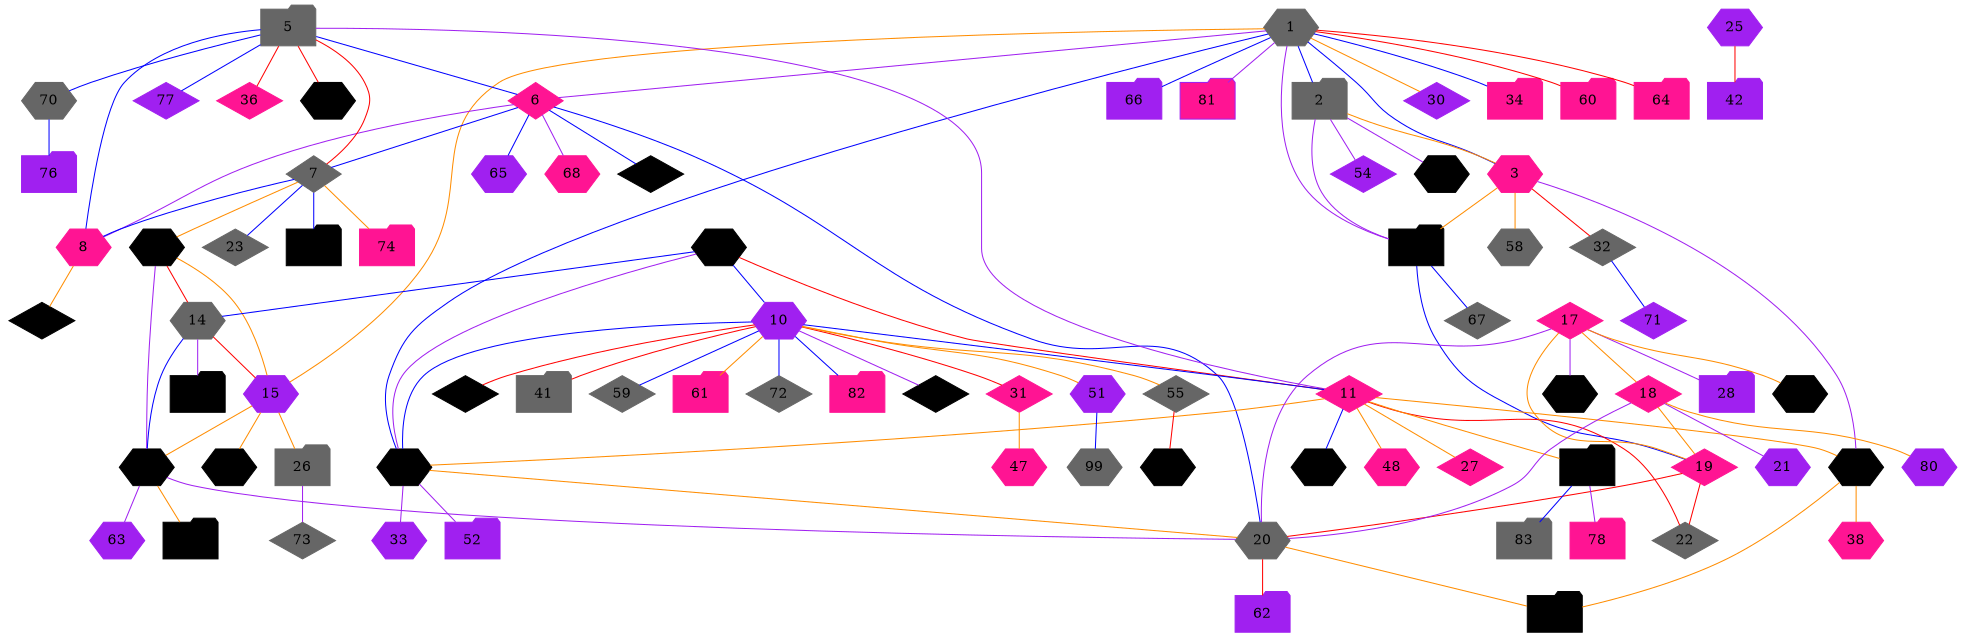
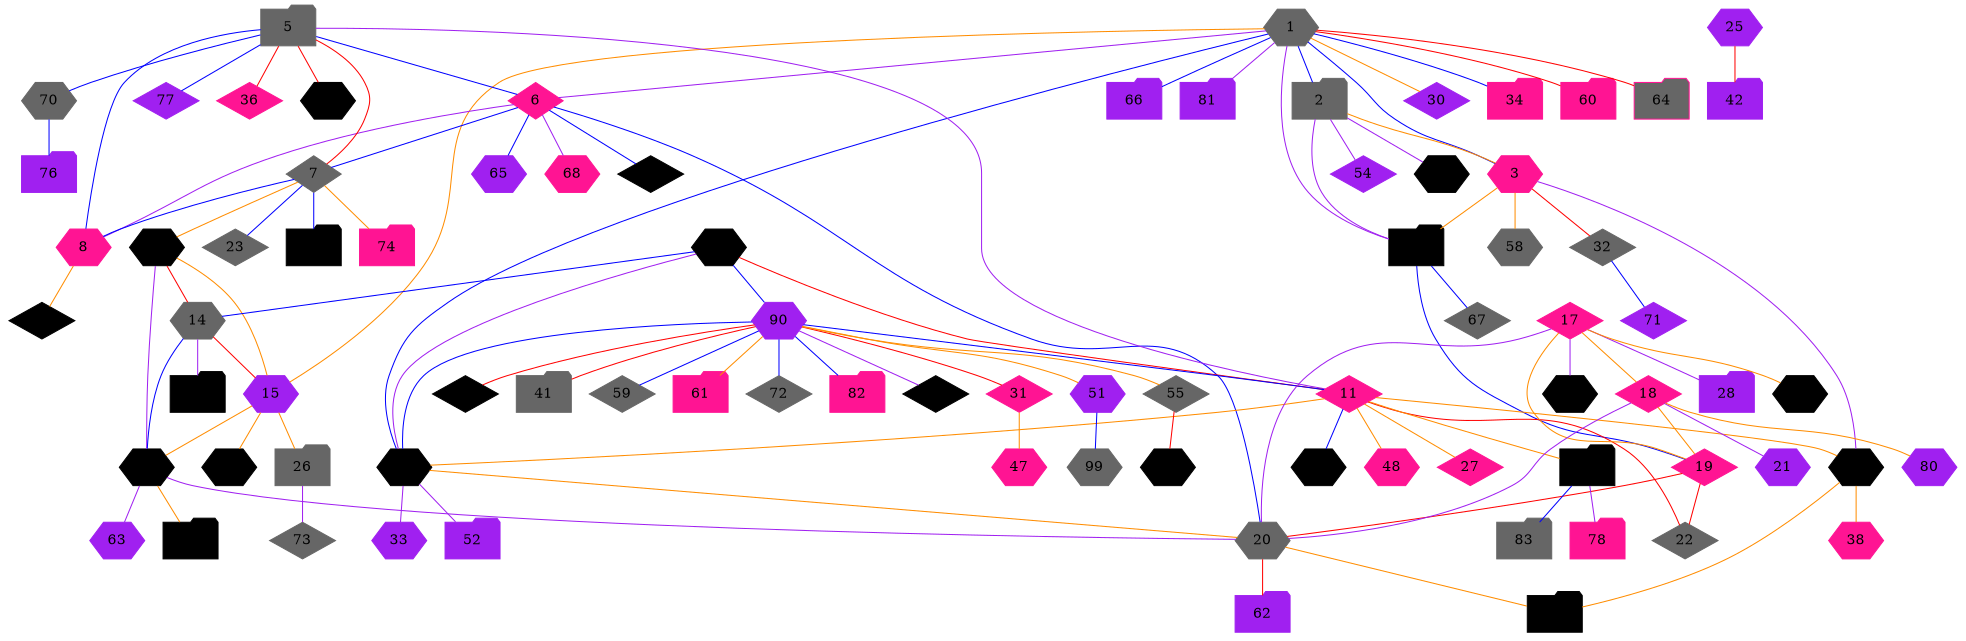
  graph {
    node [color=black shape=hexagon style=filled]
    edge [color=blue]
    1 [color=gray40]
    2 [color=gray40 shape=folder]
    3 [color=deeppink]
    4 [shape=folder]
    6 [color=deeppink shape=diamond]
    12
    15 [color=purple]
    30 [color=purple shape=diamond]
    34 [color=deeppink shape=folder]
    60 [color=deeppink shape=folder]
-   64 [color=deeppink shape=folder]
+   64 [color=deeppink shape=folder fillcolor=gray40]
    66 [color=purple shape=folder]
-   81 [color=purple shape=folder fillcolor=deeppink]
+   81 [color=purple shape=folder]
    53
    54 [color=purple shape=diamond]
    32 [color=gray40 shape=diamond]
    37
    58 [color=gray40]
    19 [color=deeppink shape=diamond]
    67 [color=gray40 shape=diamond]
    7 [color=gray40 shape=diamond]
    8 [color=deeppink]
    20 [color=gray40]
    56 [shape=diamond]
    65 [color=purple]
    68 [color=deeppink]
    33 [color=purple]
    52 [color=purple shape=folder]
    16
    26 [color=gray40 shape=folder]
    46
    71 [color=purple shape=diamond]
    49 [shape=folder]
    38 [color=deeppink]
    22 [color=gray40 shape=diamond]
    5 [color=gray40 shape=folder]
    11 [color=deeppink shape=diamond]
    36 [color=deeppink shape=diamond]
    69
    70 [color=gray40]
    77 [color=purple shape=diamond]
    13
    23 [color=gray40 shape=diamond]
    50 [shape=folder]
    74 [color=deeppink shape=folder]
    43 [shape=diamond]
    27 [color=deeppink shape=diamond]
    29
    44 [shape=folder]
    48 [color=deeppink]
    76 [color=purple shape=folder]
    62 [color=purple shape=folder]
    14 [color=gray40]
    9
-   10 [color=purple]
+   10 [color=purple label=90]
    31 [color=deeppink shape=diamond]
    35 [shape=diamond]
    39 [shape=diamond]
    41 [color=gray40 shape=folder]
    51 [color=purple]
    55 [color=gray40 shape=diamond]
    59 [color=gray40 shape=diamond]
    61 [color=deeppink shape=folder]
    72 [color=gray40 shape=diamond]
    82 [color=deeppink shape=folder]
    40 [shape=folder]
    25 [color=purple]
    42 [color=purple shape=folder]
    47 [color=deeppink]
    n70 [color=gray40 label=99]
    75
    78 [color=deeppink shape=folder]
    83 [color=gray40 shape=folder]
    24 [shape=folder]
    63 [color=purple]
    73 [color=gray40 shape=diamond]
    17 [color=deeppink shape=diamond]
    18 [color=deeppink shape=diamond]
    28 [color=purple shape=folder]
    45
    57
    21 [color=purple]
    80 [color=purple]
    1 -- 2
    1 -- 3
    1 -- 4 [color=purple]
    1 -- 6 [color=purple]
    1 -- 12
    1 -- 15 [color=darkorange]
    1 -- 30 [color=darkorange]
    1 -- 34
    1 -- 60 [color=red]
    1 -- 64 [color=red]
    1 -- 66
    1 -- 81 [color=purple]
    2 -- 3 [color=darkorange]
    2 -- 4 [color=purple]
    2 -- 53 [color=purple]
    2 -- 54 [color=purple]
    3 -- 4 [color=darkorange]
    3 -- 32 [color=red]
    3 -- 37 [color=purple]
    3 -- 58 [color=darkorange]
    4 -- 19
    4 -- 67
    6 -- 7
    6 -- 8 [color=purple]
    6 -- 20
    6 -- 56
    6 -- 65
    6 -- 68 [color=purple]
    12 -- 20 [color=darkorange]
    12 -- 33 [color=purple]
    12 -- 52 [color=purple]
    15 -- 16 [color=darkorange]
    15 -- 26 [color=darkorange]
    15 -- 46 [color=darkorange]
    32 -- 71
    37 -- 49 [color=darkorange]
    37 -- 38 [color=darkorange]
    19 -- 20 [color=red]
    19 -- 22 [color=red]
    7 -- 8
    7 -- 13 [color=darkorange]
    7 -- 23
    7 -- 50
    7 -- 74 [color=darkorange]
    8 -- 43 [color=darkorange]
    20 -- 49 [color=darkorange]
    20 -- 62 [color=red]
    16 -- 20 [color=purple]
    16 -- 24 [color=darkorange]
    16 -- 63 [color=purple]
    26 -- 73 [color=purple]
    5 -- 6
    5 -- 7 [color=red]
    5 -- 8
    5 -- 11 [color=purple]
    5 -- 36 [color=red]
    5 -- 69 [color=red]
    5 -- 70
    5 -- 77
    11 -- 12 [color=darkorange]
    11 -- 37 [color=darkorange]
    11 -- 22 [color=red]
    11 -- 27 [color=darkorange]
    11 -- 29
    11 -- 44 [color=darkorange]
    11 -- 48 [color=darkorange]
    70 -- 76
    13 -- 15 [color=darkorange]
    13 -- 16 [color=purple]
    13 -- 14 [color=red]
    44 -- 78 [color=purple]
    44 -- 83
    14 -- 15 [color=red]
    14 -- 16
    14 -- 40 [color=purple]
    9 -- 12 [color=purple]
    9 -- 11 [color=red]
    9 -- 14
    9 -- 10
    10 -- 12
    10 -- 11
    10 -- 31 [color=red]
    10 -- 35 [color=purple]
    10 -- 39 [color=red]
    10 -- 41 [color=red]
    10 -- 51 [color=darkorange]
    10 -- 55 [color=darkorange]
    10 -- 59
    10 -- 61 [color=darkorange]
    10 -- 72
    10 -- 82
    31 -- 47 [color=darkorange]
    51 -- n70
    55 -- 75 [color=red]
    25 -- 42 [color=red]
    17 -- 19 [color=darkorange]
    17 -- 20 [color=purple]
    17 -- 18 [color=darkorange]
    17 -- 28 [color=purple]
    17 -- 45 [color=darkorange]
    17 -- 57 [color=purple]
    18 -- 19 [color=darkorange]
    18 -- 20 [color=purple]
    18 -- 21 [color=purple]
    18 -- 80 [color=darkorange]
  }
